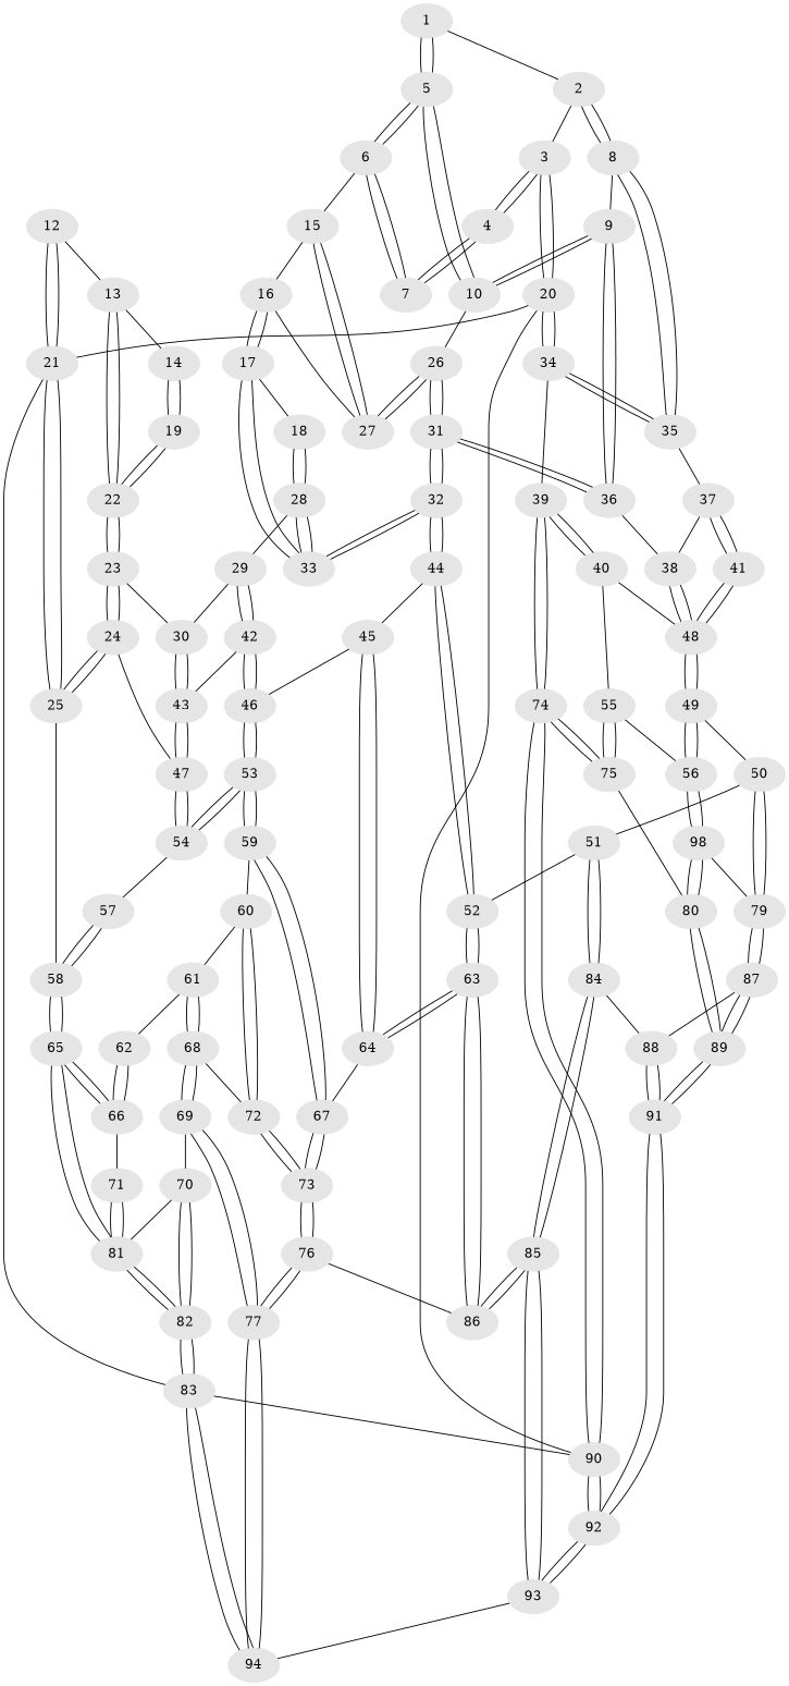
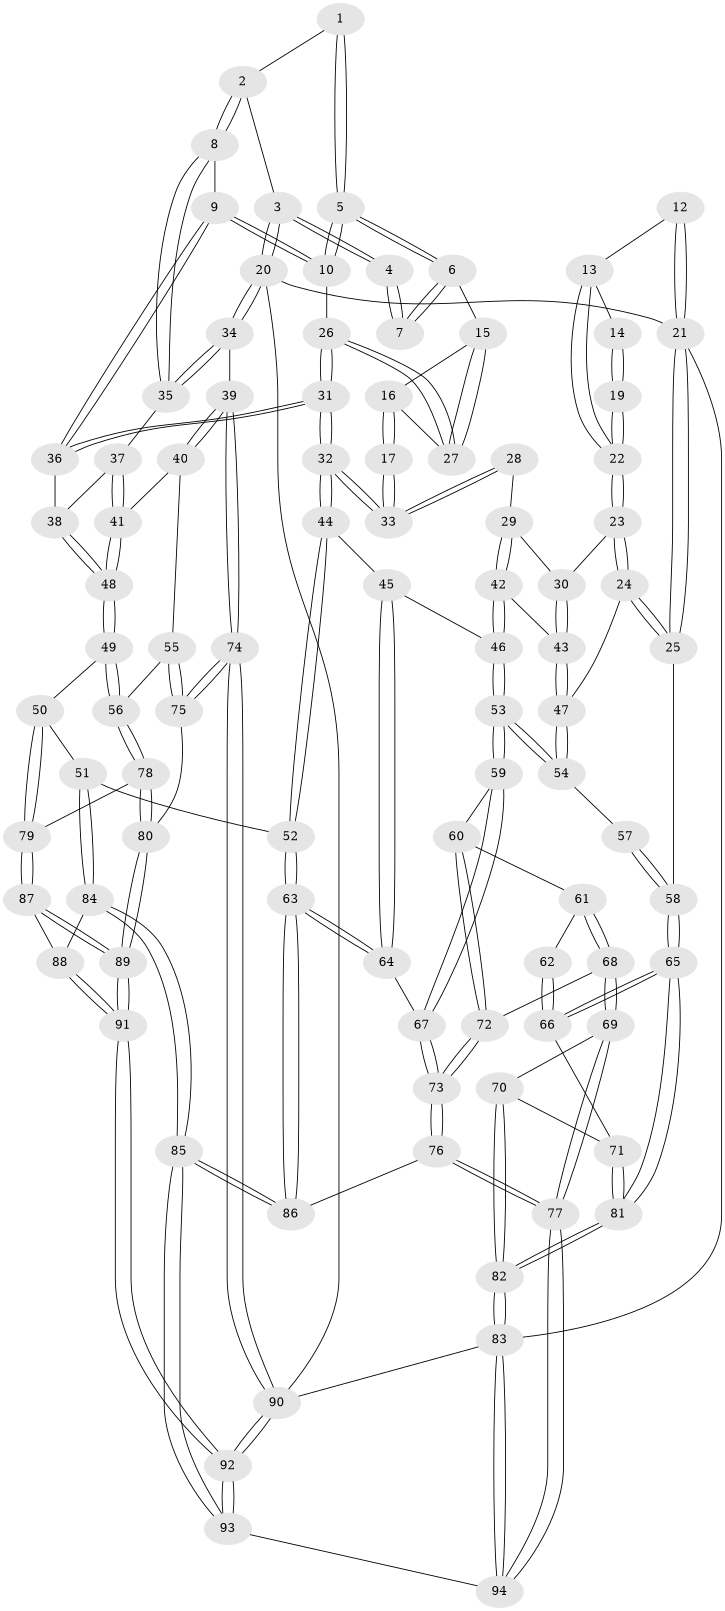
  graph {
    node [color=gray90 style=filled]
    1
    2
    5
    3
    8
    6
    10
    4
    20
    9
    35
    7
    21
    34
    90
    15
    26
    16
    27
    36
    37
    38
    31
    12
    13
    14
    22
    25
    83
    19
    23
    17
-   18
    33
    28
    29
    39
    92
    58
    94
    24
    30
    47
    43
    54
    65
    32
    42
    46
    44
    45
    52
    40
    74
    41
    48
    49
    55
    75
    56
    53
    64
    63
    67
    59
    57
    50
    51
    79
-   78 [label=98]
+   78
    84
    87
    85
    88
    86
    60
    80
    62
    66
    81
    61
    72
    73
    68
    69
    71
    82
    76
    70
    77
    89
    91
    93
    1 -- 2
    1 -- 5
    1 -- 5
    2 -- 3
    2 -- 8
    2 -- 8
    5 -- 6
    5 -- 6
    5 -- 10
    5 -- 10
    3 -- 4
    3 -- 4
    3 -- 20
    3 -- 20
    8 -- 9
    8 -- 35
    8 -- 35
    6 -- 7
    6 -- 7
    6 -- 15
    10 -- 26
    4 -- 7
    4 -- 7
    20 -- 21
    20 -- 34
    20 -- 34
    20 -- 90
    9 -- 10
    9 -- 10
    9 -- 36
    9 -- 36
    35 -- 37
    21 -- 25
    21 -- 25
    21 -- 83
    34 -- 35
    34 -- 35
    34 -- 39
    90 -- 92
    90 -- 92
    15 -- 16
    15 -- 27
    15 -- 27
    26 -- 27
    26 -- 27
    26 -- 31
    26 -- 31
    16 -- 27
    16 -- 17
    16 -- 17
    36 -- 38
    37 -- 38
    37 -- 41
    37 -- 41
    38 -- 48
    38 -- 48
    31 -- 36
    31 -- 36
    31 -- 32
    31 -- 32
    12 -- 21
    12 -- 21
    12 -- 13
    13 -- 14
    13 -- 22
    13 -- 22
    14 -- 19
    14 -- 19
    22 -- 23
    22 -- 23
    25 -- 58
    83 -- 90
    83 -- 94
    83 -- 94
    19 -- 22
    19 -- 22
    23 -- 24
    23 -- 24
    23 -- 30
-   17 -- 18
    17 -- 33
    17 -- 33
-   18 -- 28
-   18 -- 28
    28 -- 33
    28 -- 33
    28 -- 29
    29 -- 30
    29 -- 42
    29 -- 42
    39 -- 40
    39 -- 40
    39 -- 74
    39 -- 74
    92 -- 93
    92 -- 93
    58 -- 65
    58 -- 65
    24 -- 25
    24 -- 25
    24 -- 47
    30 -- 43
    30 -- 43
    47 -- 54
    47 -- 54
    43 -- 47
    43 -- 47
    54 -- 57
    65 -- 66
    65 -- 66
    65 -- 81
    65 -- 81
    32 -- 33
    32 -- 33
    32 -- 44
    32 -- 44
    42 -- 43
    42 -- 46
    42 -- 46
    46 -- 53
    46 -- 53
    44 -- 45
    44 -- 52
    44 -- 52
    45 -- 46
    45 -- 64
    45 -- 64
    52 -- 63
    52 -- 63
-   40 -- 48
+   40 -- 41
    40 -- 55
    74 -- 90
    74 -- 90
    74 -- 75
    74 -- 75
    41 -- 48
    41 -- 48
    48 -- 49
    48 -- 49
    49 -- 56
    49 -- 56
    49 -- 50
    55 -- 75
    55 -- 75
    55 -- 56
    75 -- 80
    56 -- 78
    56 -- 78
    53 -- 54
    53 -- 54
    53 -- 59
    53 -- 59
    64 -- 67
    63 -- 64
    63 -- 64
    63 -- 86
    63 -- 86
    67 -- 73
    67 -- 73
    59 -- 67
    59 -- 67
    59 -- 60
    57 -- 58
    57 -- 58
    50 -- 51
    50 -- 79
    50 -- 79
    51 -- 52
    51 -- 84
    51 -- 84
    79 -- 87
    79 -- 87
    78 -- 79
    78 -- 80
    78 -- 80
    84 -- 85
    84 -- 85
    84 -- 88
    87 -- 88
    87 -- 89
    87 -- 89
    85 -- 86
    85 -- 86
    85 -- 93
    85 -- 93
    88 -- 91
    88 -- 91
    60 -- 61
    60 -- 72
    60 -- 72
    80 -- 89
    80 -- 89
    62 -- 66
    62 -- 66
    66 -- 71
    81 -- 82
    81 -- 82
    61 -- 62
    61 -- 68
    61 -- 68
    72 -- 73
    72 -- 73
    73 -- 76
    73 -- 76
    68 -- 72
    68 -- 69
    68 -- 69
    69 -- 70
    69 -- 77
    69 -- 77
    71 -- 81
    71 -- 81
    82 -- 83
    82 -- 83
    76 -- 86
    76 -- 77
    76 -- 77
-   70 -- 81
+   70 -- 71
    70 -- 82
    70 -- 82
    77 -- 94
    77 -- 94
    89 -- 91
    89 -- 91
    91 -- 92
    91 -- 92
    93 -- 94
  }
